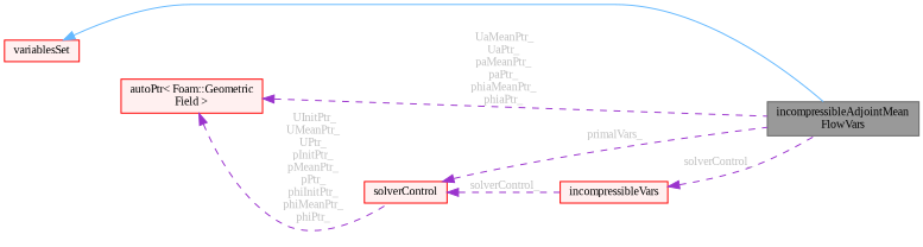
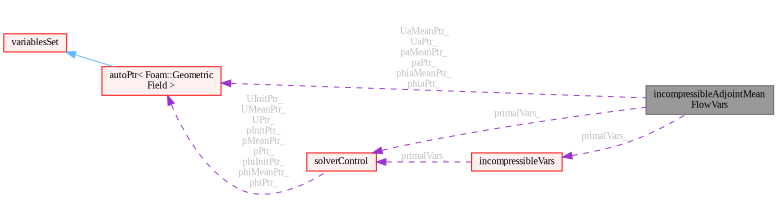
  digraph {
    fontname="Liberation Serif"
    rankdir=LR
    node [color=red fillcolor="#FFF0F0" fontname="Liberation Serif" fontsize=10 shape=box style=filled]
    edge [color=darkorchid3 dir=back fontname="Liberation Serif" fontsize=10 labelfontname=Helvetica labelfontsize=10 style=dashed fontcolor=grey]
    n1 [color=gray40 fillcolor=grey60 fontcolor=black height=0.2 label="incompressibleAdjointMean\lFlowVars" width=0.4]
    n2 [height=0.2 label=variablesSet width=0.4]
    n3 [height=0.2 label=incompressibleVars width=0.4]
    n4 [height=0.2 label=solverControl width=0.4]
    n5 [height=0.2 label="autoPtr\< Foam::Geometric\lField \>" width=0.4]
-   n2 -> n1 [color=steelblue1 style=solid fontcolor=""]
-   n3 -> n1 [label=" solverControl_"]
+   n2 -> n5 [color=steelblue1 style=solid fontcolor=""]
+   n3 -> n1 [label=" primalVars_"]
    n4 -> n1 [label=" primalVars_"]
-   n4 -> n3 [label=" solverControl_"]
+   n4 -> n3 [label=" primalVars_"]
    n5 -> n1 [label=" UaMeanPtr_\nUaPtr_\npaMeanPtr_\npaPtr_\nphiaMeanPtr_\nphiaPtr_"]
    n5 -> n4 [label=" UInitPtr_\nUMeanPtr_\nUPtr_\npInitPtr_\npMeanPtr_\npPtr_\nphiInitPtr_\nphiMeanPtr_\nphiPtr_"]
  }
